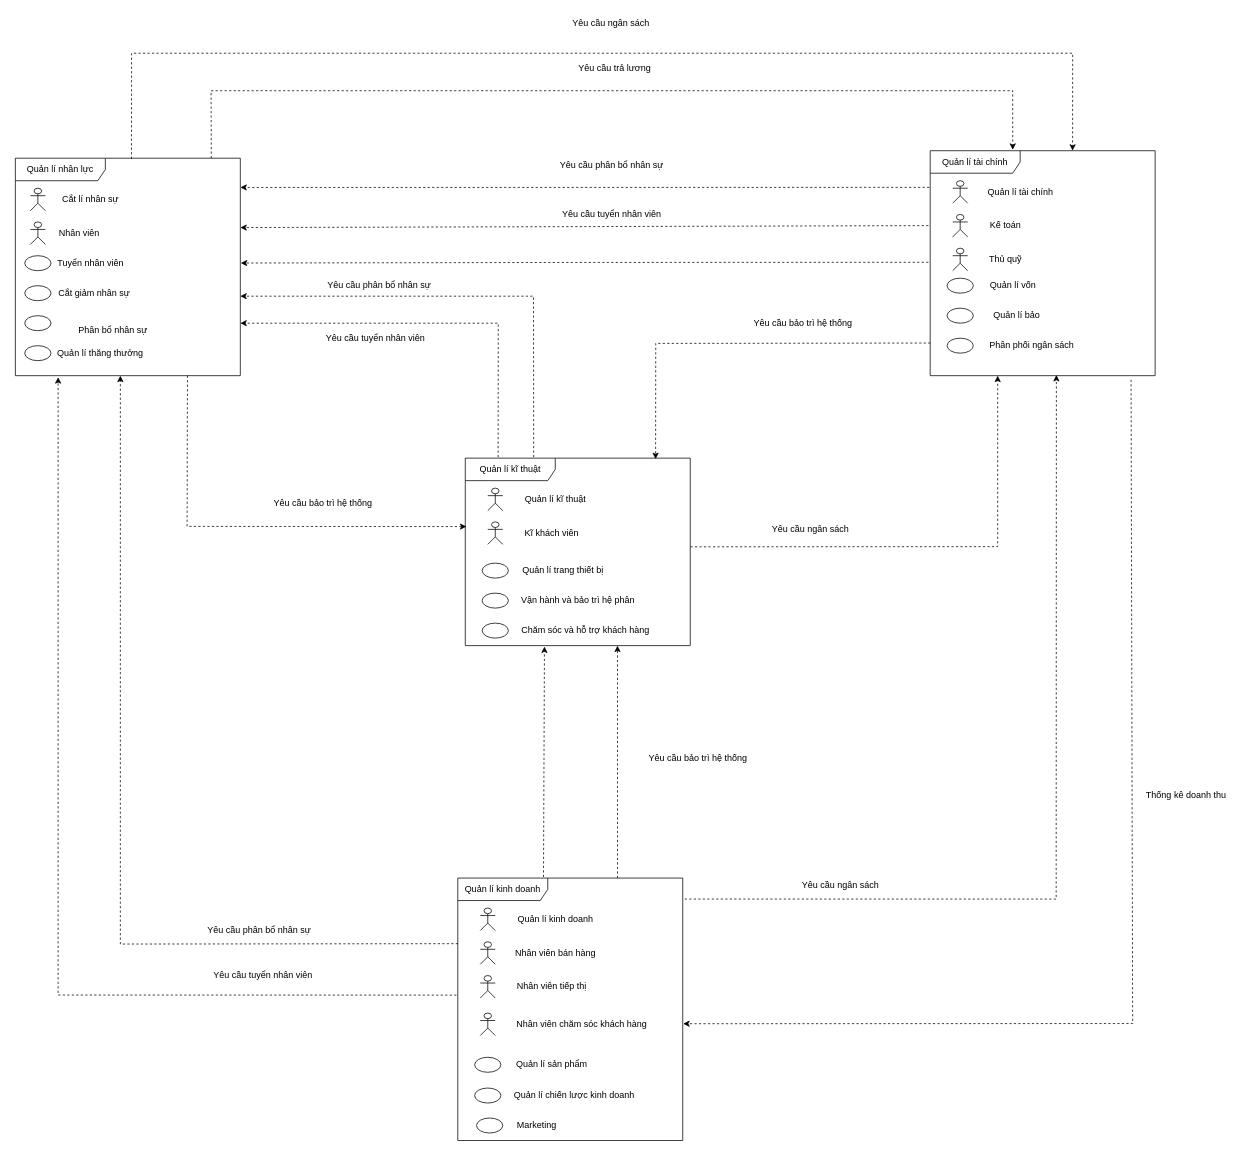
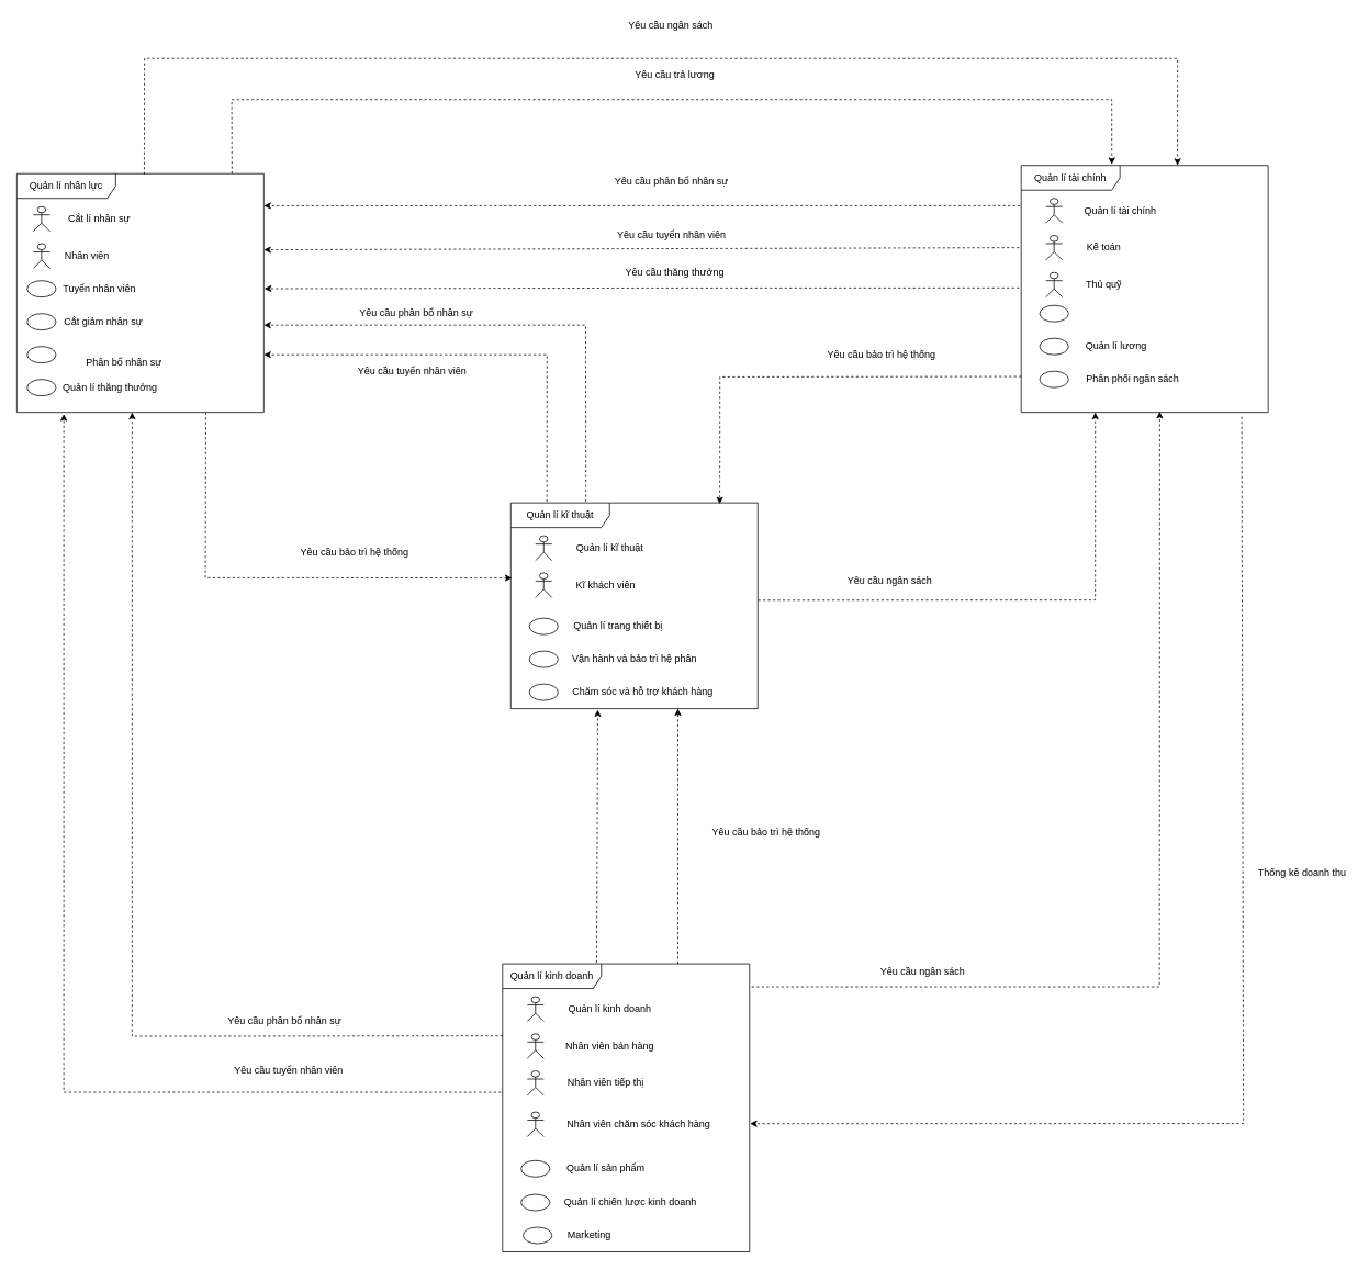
  <mxCell id="0" />
  <mxCell id="1" parent="0" />
  <mxCell id="2" value="Quản lí nhân lực" style="shape=umlFrame;whiteSpace=wrap;html=1;width=120;height=30;" parent="1" vertex="1"><mxGeometry x="20" y="210" width="300" height="290" as="geometry" /></mxCell>
  <mxCell id="3" value="" style="shape=umlActor;verticalLabelPosition=bottom;verticalAlign=top;html=1;" parent="1" vertex="1"><mxGeometry x="40" y="250" width="20" height="30" as="geometry" /></mxCell>
  <mxCell id="4" value="Cắt lí nhân sự" style="text;html=1;align=center;verticalAlign=middle;resizable=0;points=[];autosize=1;strokeColor=none;fillColor=none;" parent="1" vertex="1"><mxGeometry x="70" y="255" width="100" height="20" as="geometry" /></mxCell>
  <mxCell id="5" value="" style="shape=umlActor;verticalLabelPosition=bottom;verticalAlign=top;html=1;" parent="1" vertex="1"><mxGeometry x="40" y="295" width="20" height="30" as="geometry" /></mxCell>
  <mxCell id="6" value="&lt;div&gt;Nhân viên&lt;/div&gt;" style="text;html=1;align=center;verticalAlign=middle;resizable=0;points=[];autosize=1;strokeColor=none;fillColor=none;" parent="1" vertex="1"><mxGeometry x="70" y="300" width="70" height="20" as="geometry" /></mxCell>
  <mxCell id="7" value="" style="ellipse;whiteSpace=wrap;html=1;" parent="1" vertex="1"><mxGeometry x="32.5" y="340" width="35" height="20" as="geometry" /></mxCell>
  <mxCell id="8" value="Tuyển nhân viên" style="text;html=1;align=center;verticalAlign=middle;resizable=0;points=[];autosize=1;strokeColor=none;fillColor=none;" parent="1" vertex="1"><mxGeometry x="70" y="340" width="100" height="20" as="geometry" /></mxCell>
  <mxCell id="9" value="" style="ellipse;whiteSpace=wrap;html=1;" parent="1" vertex="1"><mxGeometry x="32.5" y="380" width="35" height="20" as="geometry" /></mxCell>
  <mxCell id="10" value="Cắt giảm nhân sự" style="text;html=1;align=center;verticalAlign=middle;resizable=0;points=[];autosize=1;strokeColor=none;fillColor=none;" parent="1" vertex="1"><mxGeometry x="70" y="380" width="110" height="20" as="geometry" /></mxCell>
  <mxCell id="11" value="" style="ellipse;whiteSpace=wrap;html=1;" parent="1" vertex="1"><mxGeometry x="32.5" y="420" width="35" height="20" as="geometry" /></mxCell>
  <mxCell id="12" value="Phân bổ nhân sự" style="text;html=1;align=center;verticalAlign=middle;resizable=0;points=[];autosize=1;strokeColor=none;fillColor=none;" parent="1" vertex="1"><mxGeometry x="95" y="430" width="110" height="20" as="geometry" /></mxCell>
  <mxCell id="13" value="Quản lí tài chính" style="shape=umlFrame;whiteSpace=wrap;html=1;width=120;height=30;" parent="1" vertex="1"><mxGeometry x="1240" y="200" width="300" height="300" as="geometry" /></mxCell>
  <mxCell id="14" value="" style="shape=umlActor;verticalLabelPosition=bottom;verticalAlign=top;html=1;" parent="1" vertex="1"><mxGeometry x="1270" y="240" width="20" height="30" as="geometry" /></mxCell>
  <mxCell id="15" value="Quản lí tài chính" style="text;html=1;align=center;verticalAlign=middle;resizable=0;points=[];autosize=1;strokeColor=none;fillColor=none;" parent="1" vertex="1"><mxGeometry x="1310" y="245" width="100" height="20" as="geometry" /></mxCell>
  <mxCell id="16" value="" style="shape=umlActor;verticalLabelPosition=bottom;verticalAlign=top;html=1;" parent="1" vertex="1"><mxGeometry x="1270" y="285" width="20" height="30" as="geometry" /></mxCell>
  <mxCell id="17" value="Kế toán" style="text;html=1;align=center;verticalAlign=middle;resizable=0;points=[];autosize=1;strokeColor=none;fillColor=none;" parent="1" vertex="1"><mxGeometry x="1310" y="290" width="60" height="20" as="geometry" /></mxCell>
  <mxCell id="18" value="" style="ellipse;whiteSpace=wrap;html=1;" parent="1" vertex="1"><mxGeometry x="1262.5" y="370" width="35" height="20" as="geometry" /></mxCell>
- <mxCell id="19" value="Quản lí vốn" style="text;html=1;align=center;verticalAlign=middle;resizable=0;points=[];autosize=1;strokeColor=none;fillColor=none;" parent="1" vertex="1"><mxGeometry x="1315" y="370" width="70" height="20" as="geometry" /></mxCell>
  <mxCell id="20" value="" style="ellipse;whiteSpace=wrap;html=1;" parent="1" vertex="1"><mxGeometry x="1262.5" y="410" width="35" height="20" as="geometry" /></mxCell>
- <mxCell id="21" value="Quản lí bảo" style="text;html=1;align=center;verticalAlign=middle;resizable=0;points=[];autosize=1;strokeColor=none;fillColor=none;" parent="1" vertex="1"><mxGeometry x="1310" y="410" width="90" height="20" as="geometry" /></mxCell>
+ <mxCell id="21" value="Quản lí lương" style="text;html=1;align=center;verticalAlign=middle;resizable=0;points=[];autosize=1;strokeColor=none;fillColor=none;" parent="1" vertex="1"><mxGeometry x="1310" y="410" width="90" height="20" as="geometry" /></mxCell>
  <mxCell id="22" value="" style="shape=umlActor;verticalLabelPosition=bottom;verticalAlign=top;html=1;" parent="1" vertex="1"><mxGeometry x="1270" y="330" width="20" height="30" as="geometry" /></mxCell>
  <mxCell id="23" value="Thủ quỹ" style="text;html=1;align=center;verticalAlign=middle;resizable=0;points=[];autosize=1;strokeColor=none;fillColor=none;" parent="1" vertex="1"><mxGeometry x="1310" y="335" width="60" height="20" as="geometry" /></mxCell>
  <mxCell id="24" value="" style="ellipse;whiteSpace=wrap;html=1;" parent="1" vertex="1"><mxGeometry x="1262.5" y="450" width="35" height="20" as="geometry" /></mxCell>
  <mxCell id="25" value="Phân phối ngân sách" style="text;html=1;align=center;verticalAlign=middle;resizable=0;points=[];autosize=1;strokeColor=none;fillColor=none;" parent="1" vertex="1"><mxGeometry x="1310" y="450" width="130" height="20" as="geometry" /></mxCell>
  <mxCell id="26" value="Quản lí kĩ thuật" style="shape=umlFrame;whiteSpace=wrap;html=1;width=120;height=30;" parent="1" vertex="1"><mxGeometry x="620" y="610" width="300" height="250" as="geometry" /></mxCell>
  <mxCell id="27" value="" style="shape=umlActor;verticalLabelPosition=bottom;verticalAlign=top;html=1;" parent="1" vertex="1"><mxGeometry x="650" y="650" width="20" height="30" as="geometry" /></mxCell>
  <mxCell id="28" value="Quản lí kĩ thuật" style="text;html=1;align=center;verticalAlign=middle;resizable=0;points=[];autosize=1;strokeColor=none;fillColor=none;" parent="1" vertex="1"><mxGeometry x="695" y="655" width="90" height="20" as="geometry" /></mxCell>
  <mxCell id="29" value="" style="shape=umlActor;verticalLabelPosition=bottom;verticalAlign=top;html=1;" parent="1" vertex="1"><mxGeometry x="650" y="695" width="20" height="30" as="geometry" /></mxCell>
  <mxCell id="30" value="Kĩ khách viên" style="text;html=1;align=center;verticalAlign=middle;resizable=0;points=[];autosize=1;strokeColor=none;fillColor=none;" parent="1" vertex="1"><mxGeometry x="695" y="700" width="80" height="20" as="geometry" /></mxCell>
  <mxCell id="31" value="" style="ellipse;whiteSpace=wrap;html=1;" parent="1" vertex="1"><mxGeometry x="642.5" y="750" width="35" height="20" as="geometry" /></mxCell>
  <mxCell id="32" value="Quản lí trang thiết bị" style="text;html=1;align=center;verticalAlign=middle;resizable=0;points=[];autosize=1;strokeColor=none;fillColor=none;" parent="1" vertex="1"><mxGeometry x="690" y="750" width="120" height="20" as="geometry" /></mxCell>
  <mxCell id="33" value="" style="ellipse;whiteSpace=wrap;html=1;" parent="1" vertex="1"><mxGeometry x="642.5" y="790" width="35" height="20" as="geometry" /></mxCell>
  <mxCell id="34" value="Vận hành và bảo trì hệ phân" style="text;html=1;align=center;verticalAlign=middle;resizable=0;points=[];autosize=1;strokeColor=none;fillColor=none;" parent="1" vertex="1"><mxGeometry x="690" y="790" width="160" height="20" as="geometry" /></mxCell>
  <mxCell id="35" value="" style="ellipse;whiteSpace=wrap;html=1;" parent="1" vertex="1"><mxGeometry x="642.5" y="830" width="35" height="20" as="geometry" /></mxCell>
  <mxCell id="36" value="Chăm sóc và hỗ trợ khách hàng" style="text;html=1;align=center;verticalAlign=middle;resizable=0;points=[];autosize=1;strokeColor=none;fillColor=none;" parent="1" vertex="1"><mxGeometry x="690" y="830" width="180" height="20" as="geometry" /></mxCell>
  <mxCell id="37" value="Quản lí kinh doanh" style="shape=umlFrame;whiteSpace=wrap;html=1;width=120;height=30;" parent="1" vertex="1"><mxGeometry x="610" y="1170" width="300" height="350" as="geometry" /></mxCell>
  <mxCell id="38" value="" style="shape=umlActor;verticalLabelPosition=bottom;verticalAlign=top;html=1;" parent="1" vertex="1"><mxGeometry x="640" y="1210" width="20" height="30" as="geometry" /></mxCell>
  <mxCell id="39" value="Quản lí kinh doanh" style="text;html=1;align=center;verticalAlign=middle;resizable=0;points=[];autosize=1;strokeColor=none;fillColor=none;" parent="1" vertex="1"><mxGeometry x="685" y="1215" width="110" height="20" as="geometry" /></mxCell>
  <mxCell id="40" value="" style="shape=umlActor;verticalLabelPosition=bottom;verticalAlign=top;html=1;" parent="1" vertex="1"><mxGeometry x="640" y="1255" width="20" height="30" as="geometry" /></mxCell>
  <mxCell id="41" value="Nhân viên bán hàng" style="text;html=1;align=center;verticalAlign=middle;resizable=0;points=[];autosize=1;strokeColor=none;fillColor=none;" parent="1" vertex="1"><mxGeometry x="680" y="1260" width="120" height="20" as="geometry" /></mxCell>
  <mxCell id="42" value="" style="ellipse;whiteSpace=wrap;html=1;" parent="1" vertex="1"><mxGeometry x="632.5" y="1409" width="35" height="20" as="geometry" /></mxCell>
  <mxCell id="43" value="Quản lí sản phẩm" style="text;html=1;align=center;verticalAlign=middle;resizable=0;points=[];autosize=1;strokeColor=none;fillColor=none;" parent="1" vertex="1"><mxGeometry x="680" y="1409" width="110" height="20" as="geometry" /></mxCell>
  <mxCell id="44" value="" style="ellipse;whiteSpace=wrap;html=1;" parent="1" vertex="1"><mxGeometry x="632.5" y="1450" width="35" height="20" as="geometry" /></mxCell>
  <mxCell id="45" value="Quản lí chiến lược kinh doanh" style="text;html=1;align=center;verticalAlign=middle;resizable=0;points=[];autosize=1;strokeColor=none;fillColor=none;" parent="1" vertex="1"><mxGeometry x="680" y="1450" width="170" height="20" as="geometry" /></mxCell>
  <mxCell id="46" value="" style="shape=umlActor;verticalLabelPosition=bottom;verticalAlign=top;html=1;" parent="1" vertex="1"><mxGeometry x="640" y="1300" width="20" height="30" as="geometry" /></mxCell>
  <mxCell id="47" value="Nhân viên tiếp thị" style="text;html=1;align=center;verticalAlign=middle;resizable=0;points=[];autosize=1;strokeColor=none;fillColor=none;" parent="1" vertex="1"><mxGeometry x="685" y="1305" width="100" height="20" as="geometry" /></mxCell>
  <mxCell id="48" value="" style="shape=umlActor;verticalLabelPosition=bottom;verticalAlign=top;html=1;" parent="1" vertex="1"><mxGeometry x="640" y="1350" width="20" height="30" as="geometry" /></mxCell>
  <mxCell id="49" value="Nhân viên chăm sóc khách hàng" style="text;html=1;align=center;verticalAlign=middle;resizable=0;points=[];autosize=1;strokeColor=none;fillColor=none;" parent="1" vertex="1"><mxGeometry x="680" y="1355" width="190" height="20" as="geometry" /></mxCell>
  <mxCell id="50" value="" style="ellipse;whiteSpace=wrap;html=1;" parent="1" vertex="1"><mxGeometry x="635" y="1490" width="35" height="20" as="geometry" /></mxCell>
  <mxCell id="51" value="Marketing" style="text;html=1;align=center;verticalAlign=middle;resizable=0;points=[];autosize=1;strokeColor=none;fillColor=none;" parent="1" vertex="1"><mxGeometry x="680" y="1490" width="70" height="20" as="geometry" /></mxCell>
  <mxCell id="52" value="" style="endArrow=classic;html=1;rounded=0;exitX=0.765;exitY=1;exitDx=0;exitDy=0;exitPerimeter=0;entryX=0.005;entryY=0.365;entryDx=0;entryDy=0;entryPerimeter=0;dashed=1;" parent="1" source="2" target="26" edge="1"><mxGeometry width="50" height="50" relative="1" as="geometry"><mxPoint x="420" y="670" as="sourcePoint" /><mxPoint x="470" y="620" as="targetPoint" /><Array as="points"><mxPoint x="249" y="701" /></Array></mxGeometry></mxCell>
  <mxCell id="53" value="Yêu cầu bảo trì hệ thống" style="text;html=1;align=center;verticalAlign=middle;resizable=0;points=[];autosize=1;strokeColor=none;fillColor=none;rotation=0;" parent="1" vertex="1"><mxGeometry x="360" y="660" width="140" height="20" as="geometry" /></mxCell>
  <mxCell id="54" value="" style="endArrow=classic;html=1;rounded=0;dashed=1;exitX=0.001;exitY=0.855;exitDx=0;exitDy=0;exitPerimeter=0;entryX=0.846;entryY=0.005;entryDx=0;entryDy=0;entryPerimeter=0;" parent="1" source="13" target="26" edge="1"><mxGeometry width="50" height="50" relative="1" as="geometry"><mxPoint x="880" y="670" as="sourcePoint" /><mxPoint x="930" y="620" as="targetPoint" /><Array as="points"><mxPoint x="874" y="457" /></Array></mxGeometry></mxCell>
  <mxCell id="55" value="Yêu cầu bảo trì hệ thống" style="text;html=1;align=center;verticalAlign=middle;resizable=0;points=[];autosize=1;strokeColor=none;fillColor=none;rotation=0;" parent="1" vertex="1"><mxGeometry x="1000" y="420" width="140" height="20" as="geometry" /></mxCell>
  <mxCell id="56" value="" style="endArrow=classic;html=1;rounded=0;dashed=1;" parent="1" edge="1"><mxGeometry width="50" height="50" relative="1" as="geometry"><mxPoint x="823" y="1170" as="sourcePoint" /><mxPoint x="823" y="860" as="targetPoint" /></mxGeometry></mxCell>
  <mxCell id="57" value="Yêu cầu bảo trì hệ thống" style="text;html=1;align=center;verticalAlign=middle;resizable=0;points=[];autosize=1;strokeColor=none;fillColor=none;" parent="1" vertex="1"><mxGeometry x="860" y="1000" width="140" height="20" as="geometry" /></mxCell>
  <mxCell id="58" value="" style="endArrow=classic;html=1;rounded=0;dashed=1;entryX=0.3;entryY=1;entryDx=0;entryDy=0;entryPerimeter=0;exitX=1.001;exitY=0.473;exitDx=0;exitDy=0;exitPerimeter=0;" parent="1" source="26" target="13" edge="1"><mxGeometry width="50" height="50" relative="1" as="geometry"><mxPoint x="880" y="1010" as="sourcePoint" /><mxPoint x="930" y="960" as="targetPoint" /><Array as="points"><mxPoint x="1330" y="728" /></Array></mxGeometry></mxCell>
  <mxCell id="59" value="Yêu cầu ngân sách" style="text;html=1;align=center;verticalAlign=middle;resizable=0;points=[];autosize=1;strokeColor=none;fillColor=none;rotation=0;" parent="1" vertex="1"><mxGeometry x="1020" y="695" width="120" height="20" as="geometry" /></mxCell>
  <mxCell id="60" value="" style="endArrow=classic;html=1;rounded=0;dashed=1;exitX=1.009;exitY=0.08;exitDx=0;exitDy=0;exitPerimeter=0;entryX=0.561;entryY=0.997;entryDx=0;entryDy=0;entryPerimeter=0;" parent="1" source="37" target="13" edge="1"><mxGeometry width="50" height="50" relative="1" as="geometry"><mxPoint x="790" y="980" as="sourcePoint" /><mxPoint x="840" y="930" as="targetPoint" /><Array as="points"><mxPoint x="1408" y="1198" /></Array></mxGeometry></mxCell>
  <mxCell id="61" value="Yêu cầu ngân sách" style="text;html=1;align=center;verticalAlign=middle;resizable=0;points=[];autosize=1;strokeColor=none;fillColor=none;" parent="1" vertex="1"><mxGeometry x="1060" y="1170" width="120" height="20" as="geometry" /></mxCell>
  <mxCell id="62" value="" style="endArrow=classic;html=1;rounded=0;dashed=1;exitX=0.304;exitY=-0.005;exitDx=0;exitDy=0;exitPerimeter=0;" parent="1" source="26" edge="1"><mxGeometry width="50" height="50" relative="1" as="geometry"><mxPoint x="680" y="540" as="sourcePoint" /><mxPoint x="320" y="394" as="targetPoint" /><Array as="points"><mxPoint x="711" y="394" /></Array></mxGeometry></mxCell>
  <mxCell id="63" value="Yêu cầu phân bổ nhân sự" style="text;html=1;align=center;verticalAlign=middle;resizable=0;points=[];autosize=1;strokeColor=none;fillColor=none;" parent="1" vertex="1"><mxGeometry x="430" y="370" width="150" height="20" as="geometry" /></mxCell>
  <mxCell id="64" value="" style="endArrow=classic;html=1;rounded=0;dashed=1;exitX=0.146;exitY=-0.005;exitDx=0;exitDy=0;exitPerimeter=0;" parent="1" source="26" edge="1"><mxGeometry width="50" height="50" relative="1" as="geometry"><mxPoint x="680" y="540" as="sourcePoint" /><mxPoint x="320" y="430" as="targetPoint" /><Array as="points"><mxPoint x="664" y="430" /></Array></mxGeometry></mxCell>
  <mxCell id="65" value="Yêu cầu tuyển nhân viên" style="text;html=1;align=center;verticalAlign=middle;resizable=0;points=[];autosize=1;strokeColor=none;fillColor=none;" parent="1" vertex="1"><mxGeometry x="430" y="440" width="140" height="20" as="geometry" /></mxCell>
  <mxCell id="66" value="" style="endArrow=classic;html=1;rounded=0;dashed=1;exitX=-0.004;exitY=0.163;exitDx=0;exitDy=0;exitPerimeter=0;" parent="1" source="13" edge="1"><mxGeometry width="50" height="50" relative="1" as="geometry"><mxPoint x="830" y="540" as="sourcePoint" /><mxPoint x="320" y="249" as="targetPoint" /></mxGeometry></mxCell>
  <mxCell id="67" value="Yêu cầu phân bổ nhân sự" style="text;html=1;align=center;verticalAlign=middle;resizable=0;points=[];autosize=1;strokeColor=none;fillColor=none;" parent="1" vertex="1"><mxGeometry x="740" y="210" width="150" height="20" as="geometry" /></mxCell>
  <mxCell id="68" value="" style="endArrow=classic;html=1;rounded=0;dashed=1;exitX=-0.008;exitY=0.333;exitDx=0;exitDy=0;exitPerimeter=0;entryX=1;entryY=0.319;entryDx=0;entryDy=0;entryPerimeter=0;" parent="1" source="13" target="2" edge="1"><mxGeometry width="50" height="50" relative="1" as="geometry"><mxPoint x="830" y="540" as="sourcePoint" /><mxPoint x="880" y="490" as="targetPoint" /></mxGeometry></mxCell>
  <mxCell id="69" value="Yêu cầu tuyển nhân viên" style="text;html=1;align=center;verticalAlign=middle;resizable=0;points=[];autosize=1;strokeColor=none;fillColor=none;" parent="1" vertex="1"><mxGeometry x="745" y="275" width="140" height="20" as="geometry" /></mxCell>
  <mxCell id="70" value="" style="endArrow=classic;html=1;rounded=0;dashed=1;exitX=0.893;exitY=1.018;exitDx=0;exitDy=0;exitPerimeter=0;entryX=1.002;entryY=0.555;entryDx=0;entryDy=0;entryPerimeter=0;" parent="1" source="13" target="37" edge="1"><mxGeometry width="50" height="50" relative="1" as="geometry"><mxPoint x="790" y="860" as="sourcePoint" /><mxPoint x="840" y="810" as="targetPoint" /><Array as="points"><mxPoint x="1510" y="1364" /></Array></mxGeometry></mxCell>
  <mxCell id="71" value="Thống kê doanh thu" style="text;html=1;align=center;verticalAlign=middle;resizable=0;points=[];autosize=1;strokeColor=none;fillColor=none;" parent="1" vertex="1"><mxGeometry x="1521" y="1050" width="120" height="20" as="geometry" /></mxCell>
  <mxCell id="72" value="" style="endArrow=classic;html=1;rounded=0;dashed=1;exitX=0.001;exitY=0.25;exitDx=0;exitDy=0;exitPerimeter=0;" parent="1" source="37" edge="1"><mxGeometry width="50" height="50" relative="1" as="geometry"><mxPoint x="730" y="840" as="sourcePoint" /><mxPoint x="160" y="500" as="targetPoint" /><Array as="points"><mxPoint x="160" y="1258" /></Array></mxGeometry></mxCell>
  <mxCell id="73" value="Yêu cầu phân bổ nhân sự" style="text;html=1;align=center;verticalAlign=middle;resizable=0;points=[];autosize=1;strokeColor=none;fillColor=none;" parent="1" vertex="1"><mxGeometry x="270" y="1230" width="150" height="20" as="geometry" /></mxCell>
  <mxCell id="74" value="" style="endArrow=classic;html=1;rounded=0;dashed=1;exitX=-0.006;exitY=0.446;exitDx=0;exitDy=0;exitPerimeter=0;entryX=0.19;entryY=1.007;entryDx=0;entryDy=0;entryPerimeter=0;" parent="1" source="37" target="2" edge="1"><mxGeometry width="50" height="50" relative="1" as="geometry"><mxPoint x="730" y="840" as="sourcePoint" /><mxPoint x="780" y="790" as="targetPoint" /><Array as="points"><mxPoint x="77" y="1326" /></Array></mxGeometry></mxCell>
  <mxCell id="75" value="Yêu cầu tuyển nhân viên" style="text;html=1;align=center;verticalAlign=middle;resizable=0;points=[];autosize=1;strokeColor=none;fillColor=none;" parent="1" vertex="1"><mxGeometry x="280" y="1290" width="140" height="20" as="geometry" /></mxCell>
  <mxCell id="76" value="" style="endArrow=classic;html=1;rounded=0;dashed=1;exitX=0.871;exitY=0;exitDx=0;exitDy=0;exitPerimeter=0;entryX=0.367;entryY=-0.004;entryDx=0;entryDy=0;entryPerimeter=0;" parent="1" source="2" target="13" edge="1"><mxGeometry width="50" height="50" relative="1" as="geometry"><mxPoint x="590" y="430" as="sourcePoint" /><mxPoint x="640" y="380" as="targetPoint" /><Array as="points"><mxPoint x="281" y="120" /><mxPoint x="1350" y="120" /></Array></mxGeometry></mxCell>
  <mxCell id="77" value="Yêu cầu trả lương" style="text;html=1;align=center;verticalAlign=middle;resizable=0;points=[];autosize=1;strokeColor=none;fillColor=none;" parent="1" vertex="1"><mxGeometry x="764" y="80" width="110" height="20" as="geometry" /></mxCell>
  <mxCell id="78" value="" style="endArrow=classic;html=1;rounded=0;dashed=1;exitX=-0.008;exitY=0.496;exitDx=0;exitDy=0;exitPerimeter=0;entryX=1.002;entryY=0.482;entryDx=0;entryDy=0;entryPerimeter=0;" parent="1" source="13" target="2" edge="1"><mxGeometry width="50" height="50" relative="1" as="geometry"><mxPoint x="710" y="380" as="sourcePoint" /><mxPoint x="320" y="335" as="targetPoint" /><Array as="points"><mxPoint x="770" y="349" /></Array></mxGeometry></mxCell>
  <mxCell id="79" value="" style="endArrow=classic;html=1;rounded=0;dashed=1;exitX=0.516;exitY=0.003;exitDx=0;exitDy=0;exitPerimeter=0;entryX=0.633;entryY=0;entryDx=0;entryDy=0;entryPerimeter=0;" parent="1" source="2" target="13" edge="1"><mxGeometry width="50" height="50" relative="1" as="geometry"><mxPoint x="600" y="480" as="sourcePoint" /><mxPoint x="650" y="430" as="targetPoint" /><Array as="points"><mxPoint x="175" y="70" /><mxPoint x="1430" y="70" /></Array></mxGeometry></mxCell>
  <mxCell id="80" value="Yêu cầu ngân sách" style="text;html=1;align=center;verticalAlign=middle;resizable=0;points=[];autosize=1;strokeColor=none;fillColor=none;" parent="1" vertex="1"><mxGeometry x="754" y="20" width="120" height="20" as="geometry" /></mxCell>
+ <mxCell id="81" value="Yêu cầu thăng thưởng" style="text;html=1;align=center;verticalAlign=middle;resizable=0;points=[];autosize=1;strokeColor=none;fillColor=none;" parent="1" vertex="1"><mxGeometry x="754" y="320" width="130" height="20" as="geometry" /></mxCell>
  <mxCell id="82" value="" style="ellipse;whiteSpace=wrap;html=1;" parent="1" vertex="1"><mxGeometry x="32.5" y="460" width="35" height="20" as="geometry" /></mxCell>
  <mxCell id="83" value="Quản lí thăng thưởng" style="text;html=1;align=center;verticalAlign=middle;resizable=0;points=[];autosize=1;strokeColor=none;fillColor=none;" parent="1" vertex="1"><mxGeometry x="67.5" y="460" width="130" height="20" as="geometry" /></mxCell>
  <mxCell id="84" value="" style="endArrow=classic;html=1;rounded=0;dashed=1;entryX=0.352;entryY=1.005;entryDx=0;entryDy=0;entryPerimeter=0;exitX=0.381;exitY=-0.004;exitDx=0;exitDy=0;exitPerimeter=0;" parent="1" source="37" target="26" edge="1"><mxGeometry width="50" height="50" relative="1" as="geometry"><mxPoint x="740" y="1150" as="sourcePoint" /><mxPoint x="790" y="1100" as="targetPoint" /></mxGeometry></mxCell>
